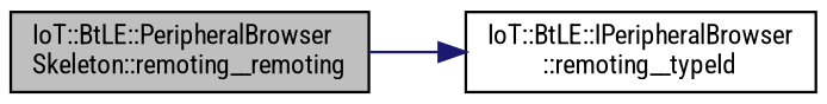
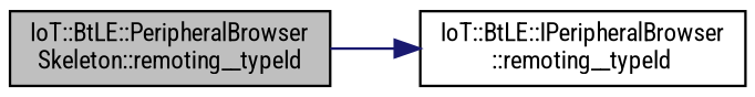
  digraph {
    rankdir=LR
    fontname="Roboto Condensed"
    node [color=black fontname="Roboto Condensed" fontsize=10 shape=record style=filled]
-   n1 [fillcolor=grey75 fontcolor=black height=0.2 label="IoT::BtLE::PeripheralBrowser\lSkeleton::remoting__remoting" width=0.4]
+   n1 [fillcolor=grey75 fontcolor=black height=0.2 label="IoT::BtLE::PeripheralBrowser\lSkeleton::remoting__typeId" width=0.4]
    n2 [fillcolor=white height=0.2 label="IoT::BtLE::IPeripheralBrowser\l::remoting__typeId" width=0.4]
    n1 -> n2 [color=midnightblue fontname="Roboto Condensed" fontsize=10 labelfontname=Helvetica labelfontsize=10 style=solid]
  }
